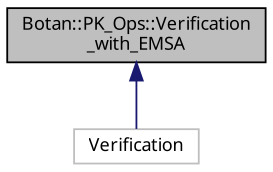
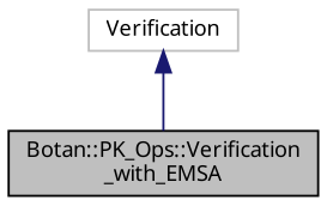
  digraph {
    fontname="Noto Sans"
    node [fontname="Noto Sans" fontsize=10 shape=record style=filled]
    n1 [color=black fillcolor=grey75 fontcolor=black height=0.2 label="Botan::PK_Ops::Verification\l_with_EMSA" width=0.4]
    n2 [color=grey75 fillcolor=white height=0.2 label=Verification width=0.4]
-   n1 -> n2 [color=midnightblue dir=back fontname="Noto Sans" fontsize=10 labelfontname=Helvetica labelfontsize=10 style=solid]
+   n2 -> n1 [color=midnightblue dir=back fontname="Noto Sans" fontsize=10 labelfontname=Helvetica labelfontsize=10 style=solid]
  }
